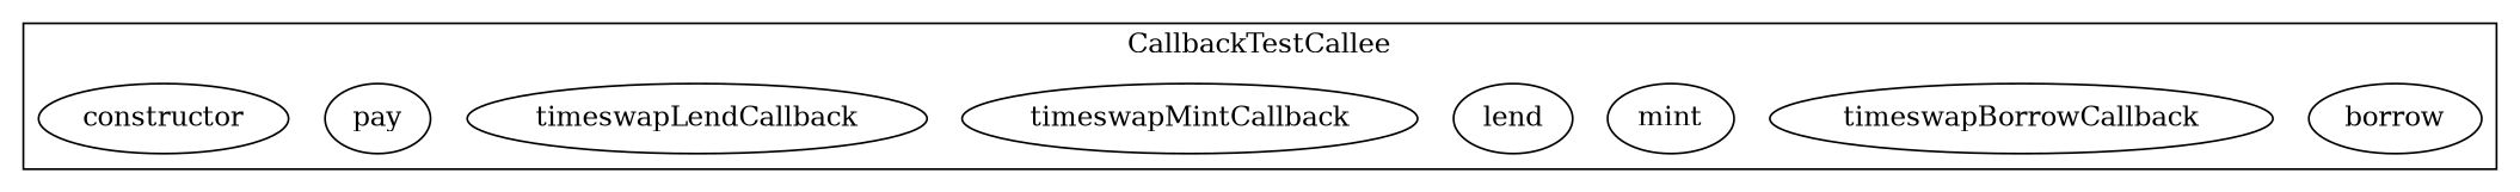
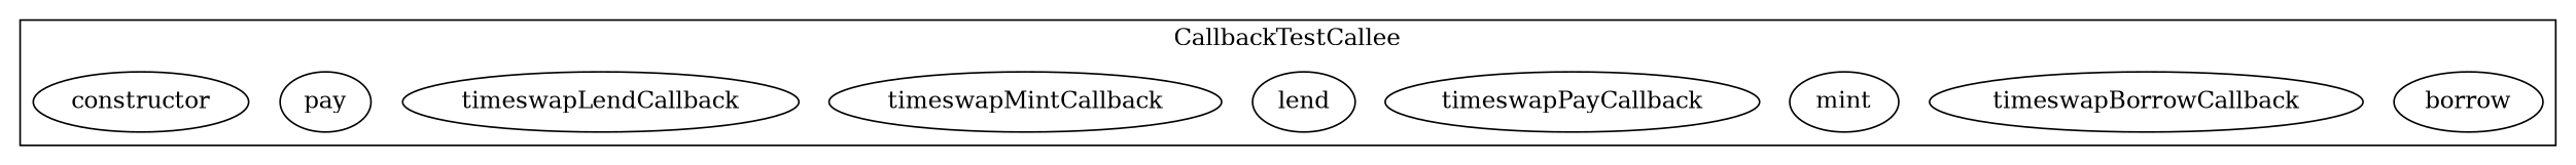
  strict digraph {
    n1 [label=borrow]
    n2 [label=timeswapBorrowCallback]
    n3 [label=mint]
+   n4 [label=timeswapPayCallback]
    n5 [label=lend]
    n6 [label=timeswapMintCallback]
    n7 [label=timeswapLendCallback]
    n8 [label=pay]
    n9 [label=constructor]
    subgraph cluster_1 {
      label=CallbackTestCallee
      n1
      n2
      n3
+     n4
      n5
      n6
      n7
      n8
      n9
    }
    subgraph cluster_2 {
      label="[Solidity]"
    }
  }
